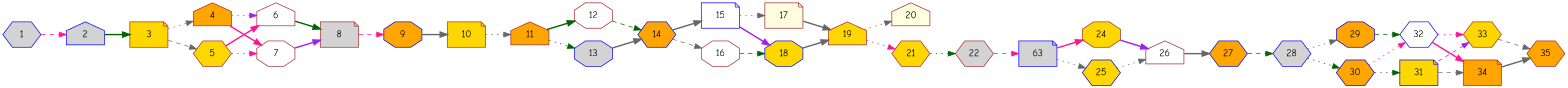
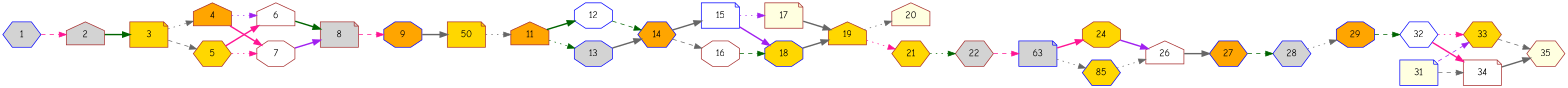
  digraph {
    fontname="Comic Neue"
    rankdir=LR
    node [alpha=0.07 color=brown fillcolor=gold fontname="Comic Neue" shape=hexagon style=filled]
    edge [color=gray40 fontname="Comic Neue" style=bold]
    1 [alpha=0.05 color=blue expect_size=16296960 fillcolor=lightgrey]
-   2 [alpha=0.19 color=blue expect_size=52177920 fillcolor=lightgrey shape=house]
+   2 [alpha=0.19 expect_size=52177920 fillcolor=lightgrey shape=house]
    3 [expect_size=12790784 shape=note]
    4 [expect_size=39721984 fillcolor=orange shape=house]
    5 [alpha=0.12 expect_size=41082880]
    6 [alpha=0.09 expect_size=31105024 fillcolor=white shape=house]
    7 [alpha=0.01 expect_size=31070208 fillcolor=white shape=octagon]
    8 [alpha=0.15 expect_size=50900992 fillcolor=lightgrey shape=note]
    9 [alpha=0.00 color=blue expect_size=22384640 fillcolor=orange shape=octagon]
-   10 [alpha=0.11 expect_size=19166208 shape=note]
+   10 [alpha=0.11 expect_size=19166208 shape=note label=50]
    11 [alpha=0.04 expect_size=47889408 fillcolor=orange shape=house]
-   12 [alpha=0.17 expect_size=13034496 fillcolor=white shape=octagon]
+   12 [alpha=0.17 color=blue expect_size=13034496 fillcolor=white shape=octagon]
    13 [alpha=0.14 color=blue expect_size=11042816 fillcolor=lightgrey shape=octagon]
    14 [color=blue expect_size=26728448 fillcolor=orange]
    15 [alpha=0.06 color=blue expect_size=42806272 fillcolor=white shape=note]
    16 [alpha=0.12 expect_size=23781376 fillcolor=white shape=octagon]
    17 [alpha=0.19 expect_size=44905472 fillcolor=lightyellow shape=note]
    18 [alpha=0.08 color=blue expect_size=47858688 shape=octagon]
    19 [alpha=0.05 expect_size=37080064 shape=house]
    20 [alpha=0.16 expect_size=37597184 fillcolor=lightyellow shape=house]
    21 [alpha=0.12 expect_size=16522240]
    22 [alpha=0.08 expect_size=25840640 fillcolor=lightgrey]
    n23 [color=blue expect_size=18660352 fillcolor=lightgrey label=63 shape=note]
    24 [alpha=0.00 expect_size=52105216 shape=octagon]
-   25 [alpha=0.09 color=blue expect_size=21142528]
+   25 [alpha=0.09 color=blue expect_size=21142528 label=85]
    26 [alpha=0.09 expect_size=35569664 fillcolor=white shape=house]
    27 [alpha=0.20 color=blue expect_size=17330176 fillcolor=orange]
    28 [alpha=0.10 color=blue expect_size=14901248 fillcolor=lightgrey]
    29 [color=blue expect_size=33431552 fillcolor=orange shape=octagon]
-   30 [alpha=0.10 color=blue expect_size=44997632 fillcolor=orange]
    32 [alpha=0.16 color=blue expect_size=17034240 fillcolor=white]
-   31 [alpha=0.12 color=blue expect_size=35847168 shape=note]
+   31 [alpha=0.12 color=blue expect_size=35847168 fillcolor=lightyellow shape=note]
    33 [alpha=0.03 expect_size=35494912]
-   34 [alpha=0.20 expect_size=51592192 fillcolor=orange shape=note]
-   35 [alpha=0.12 expect_size=5434368 fillcolor=orange]
+   34 [alpha=0.20 expect_size=51592192 fillcolor=white shape=note]
+   35 [alpha=0.12 expect_size=5434368 fillcolor=lightyellow]
    1 -> 2 [color=deeppink style=dashed]
    2 -> 3 [color=darkgreen]
    3 -> 4 [style=dotted]
    3 -> 5 [style=dashed]
    4 -> 6 [color=purple style=dotted]
    4 -> 7 [color=deeppink]
    5 -> 6 [color=deeppink]
    5 -> 7 [color=deeppink style=dotted]
    6 -> 8 [color=darkgreen]
    7 -> 8 [color=purple]
    8 -> 9 [color=deeppink style=dashed]
    9 -> 10
    10 -> 11 [style=dotted]
    11 -> 12 [color=darkgreen]
    11 -> 13 [color=darkgreen style=dotted]
    12 -> 14 [color=darkgreen style=dashed]
    13 -> 14
    14 -> 15
    14 -> 16 [style=dashed]
-   15 -> 17 [style=dotted]
+   15 -> 17 [color=purple style=dotted]
    15 -> 18 [color=purple]
    16 -> 18 [color=darkgreen style=dashed]
    17 -> 19
    18 -> 19
    19 -> 20 [style=dotted]
    19 -> 21 [color=deeppink style=dotted]
    21 -> 22 [color=darkgreen style=dotted]
    22 -> n23 [color=deeppink style=dashed]
    n23 -> 24 [color=deeppink]
    n23 -> 25 [style=dotted]
    24 -> 26 [color=purple]
    25 -> 26 [style=dotted]
    26 -> 27
    27 -> 28 [color=darkgreen style=dashed]
    28 -> 29 [style=dotted]
-   28 -> 30 [color=darkgreen style=dotted]
    29 -> 32 [color=darkgreen style=dashed]
-   30 -> 32 [color=deeppink style=dotted]
-   30 -> 31 [color=darkgreen style=dotted]
    32 -> 33 [color=deeppink style=dotted]
    32 -> 34 [color=deeppink]
    31 -> 33 [color=purple style=dashed]
    31 -> 34 [style=dashed]
    33 -> 35 [style=dashed]
    34 -> 35
  }
